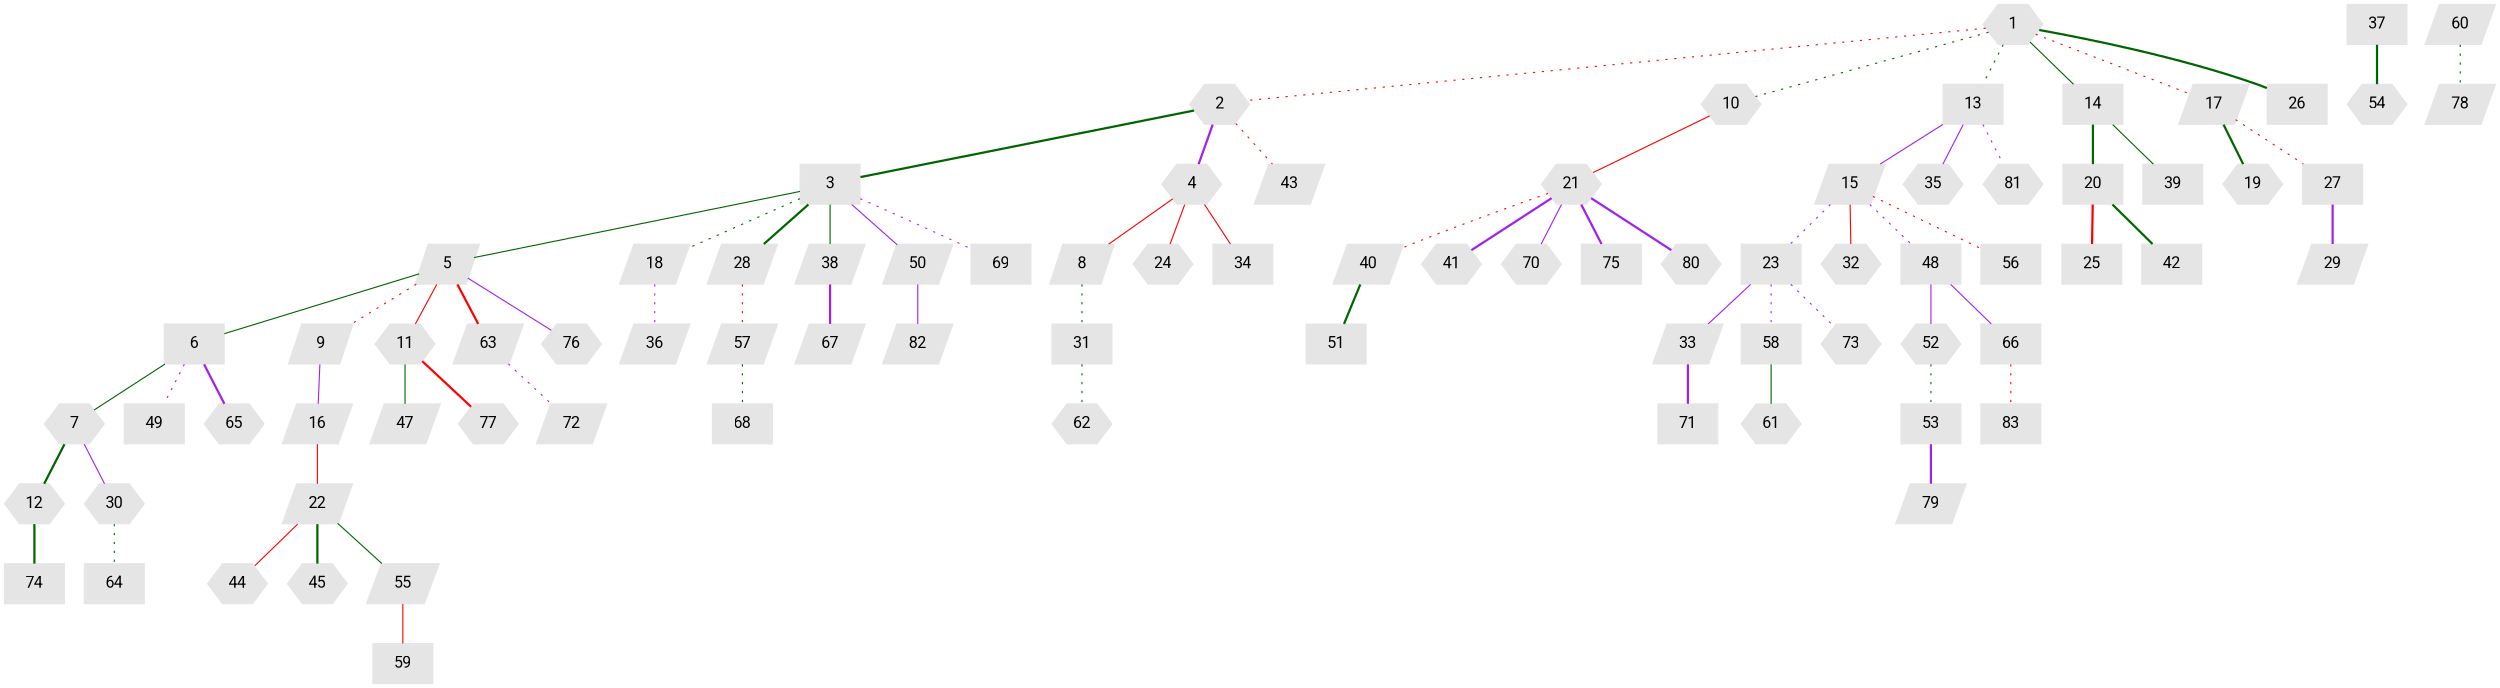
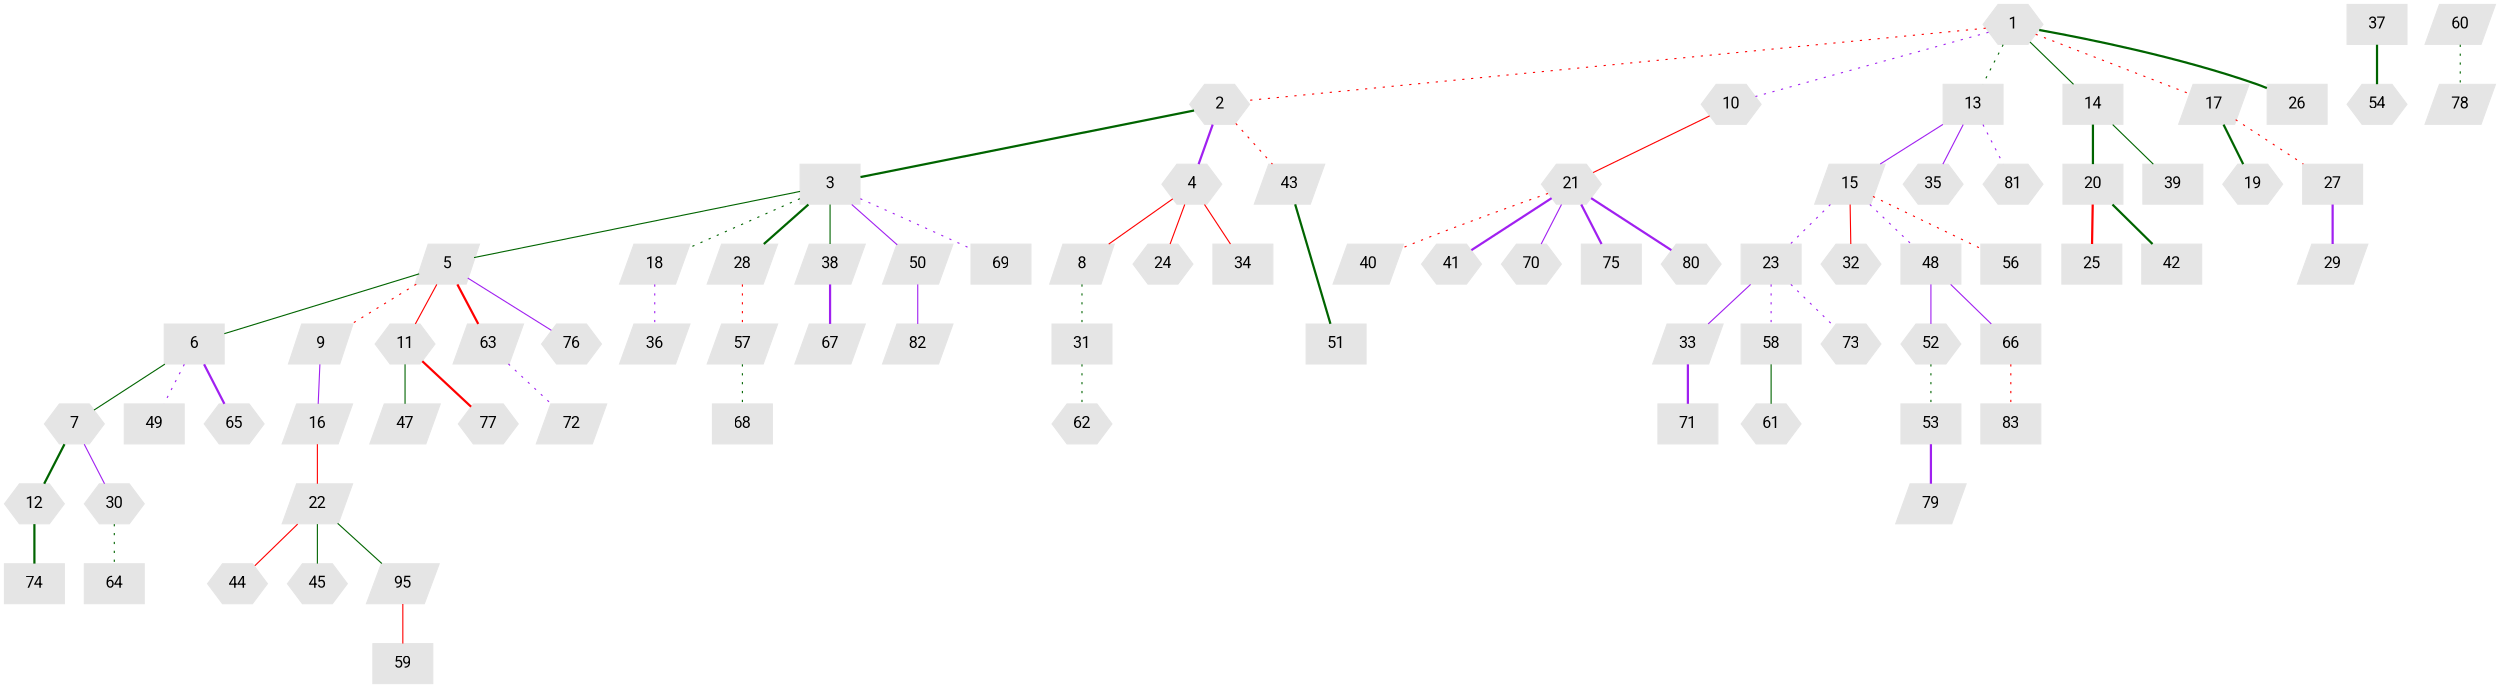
  graph {
    fontname=Roboto
    node [color=gray90 fontname=Roboto shape=box style=filled]
    edge [color=darkgreen fontname=Roboto style=solid]
    1 [shape=hexagon]
    2 [shape=hexagon]
    10 [shape=hexagon]
    13
    14
    17 [shape=parallelogram]
    26
    3
    4 [shape=hexagon]
    43 [shape=parallelogram]
    21 [shape=hexagon]
    15 [shape=parallelogram]
    35 [shape=hexagon]
    81 [shape=hexagon]
    20
    39
    19 [shape=hexagon]
    27
    5 [shape=parallelogram]
    18 [shape=parallelogram]
    28 [shape=parallelogram]
    38 [shape=parallelogram]
    50 [shape=parallelogram]
    69
    8 [shape=parallelogram]
    24 [shape=hexagon]
    34
    6
    9 [shape=parallelogram]
    11 [shape=hexagon]
    63 [shape=parallelogram]
    76 [shape=hexagon]
    36 [shape=parallelogram]
    57 [shape=parallelogram]
    67 [shape=parallelogram]
    82 [shape=parallelogram]
    31
    7 [shape=hexagon]
    49
    65 [shape=hexagon]
    16 [shape=parallelogram]
    47 [shape=parallelogram]
    77 [shape=hexagon]
    72 [shape=parallelogram]
    12 [shape=hexagon]
    30 [shape=hexagon]
    74
    64
    62 [shape=hexagon]
    22 [shape=parallelogram]
    40 [shape=parallelogram]
    41 [shape=hexagon]
    70 [shape=hexagon]
    75
    80 [shape=hexagon]
    23
    32 [shape=hexagon]
    48
    56
    25
    42
    33 [shape=parallelogram]
    58
    73 [shape=hexagon]
    54 [shape=hexagon]
    37
    52 [shape=hexagon]
    66
    44 [shape=hexagon]
    45 [shape=hexagon]
-   55 [shape=parallelogram]
+   55 [shape=parallelogram label=95]
    29 [shape=parallelogram]
    51
    59
    71
    61 [shape=hexagon]
    68
    60 [shape=parallelogram]
    78 [shape=parallelogram]
    53
    83
    79 [shape=parallelogram]
    1 -- 2 [color=red style=dotted]
-   1 -- 10 [style=dotted]
+   1 -- 10 [color=purple style=dotted]
    1 -- 13 [style=dotted]
    1 -- 14
    1 -- 17 [color=red style=dotted]
    1 -- 26 [style=bold]
    2 -- 3 [style=bold]
    2 -- 4 [color=purple style=bold]
    2 -- 43 [color=red style=dotted]
    10 -- 21 [color=red]
    13 -- 15 [color=purple]
    13 -- 35 [color=purple]
    13 -- 81 [color=purple style=dotted]
    14 -- 20 [style=bold]
    14 -- 39
    17 -- 19 [style=bold]
    17 -- 27 [color=red style=dotted]
    3 -- 5
    3 -- 18 [style=dotted]
    3 -- 28 [style=bold]
    3 -- 38
    3 -- 50 [color=purple]
    3 -- 69 [color=purple style=dotted]
    4 -- 8 [color=red]
    4 -- 24 [color=red]
    4 -- 34 [color=red]
    21 -- 40 [color=red style=dotted]
    21 -- 41 [color=purple style=bold]
    21 -- 70 [color=purple]
    21 -- 75 [color=purple style=bold]
    21 -- 80 [color=purple style=bold]
    15 -- 23 [color=purple style=dotted]
    15 -- 32 [color=red]
    15 -- 48 [color=purple style=dotted]
    15 -- 56 [color=red style=dotted]
    20 -- 25 [color=red style=bold]
    20 -- 42 [style=bold]
    27 -- 29 [color=purple style=bold]
    5 -- 6
    5 -- 9 [color=red style=dotted]
    5 -- 11 [color=red]
    5 -- 63 [color=red style=bold]
    5 -- 76 [color=purple]
    18 -- 36 [color=purple style=dotted]
    28 -- 57 [color=red style=dotted]
    38 -- 67 [color=purple style=bold]
    50 -- 82 [color=purple]
    8 -- 31 [style=dotted]
    6 -- 7
    6 -- 49 [color=purple style=dotted]
    6 -- 65 [color=purple style=bold]
    9 -- 16 [color=purple]
    11 -- 47
    11 -- 77 [color=red style=bold]
    63 -- 72 [color=purple style=dotted]
    57 -- 68 [style=dotted]
    31 -- 62 [style=dotted]
    7 -- 12 [style=bold]
    7 -- 30 [color=purple]
    16 -- 22 [color=red]
    12 -- 74 [style=bold]
    30 -- 64 [style=dotted]
    22 -- 44 [color=red]
-   22 -- 45 [style=bold]
+   22 -- 45
    22 -- 55
-   40 -- 51 [style=bold]
+   43 -- 51 [style=bold]
    23 -- 33 [color=purple]
    23 -- 58 [color=purple style=dotted]
    23 -- 73 [color=purple style=dotted]
    48 -- 52 [color=purple]
    48 -- 66 [color=purple]
    33 -- 71 [color=purple style=bold]
    58 -- 61
    37 -- 54 [style=bold]
    52 -- 53 [style=dotted]
    66 -- 83 [color=red style=dotted]
    55 -- 59 [color=red]
    60 -- 78 [style=dotted]
    53 -- 79 [color=purple style=bold]
  }
